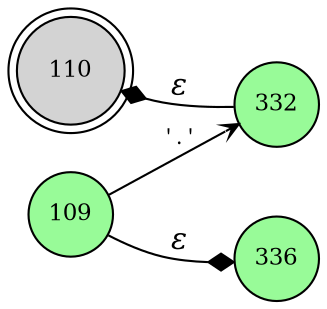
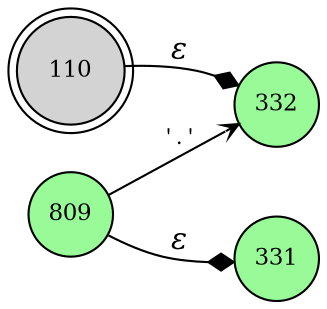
  digraph {
    rankdir=LR
    node [fillcolor=palegreen fixedsize=true fontsize=11 shape=circle style=filled peripheries=1]
    edge [arrowhead=diamond fontname="Times-Italic"]
    n1 [fillcolor=lightgrey label=110 shape=doublecircle width=.6 peripheries=""]
-   n2 [label=336 width=.55]
+   n2 [label=331 width=.55]
    n3 [label=332 width=.55]
-   n4 [label=109 width=.55]
-   n3 -> n1 [label="&epsilon;"]
+   n4 [label=809 width=.55]
+   n1 -> n3 [label="&epsilon;"]
    n4 -> n2 [label="&epsilon;"]
    n4 -> n3 [arrowhead=vee arrowsize=.7 fontname=Courier fontsize=11 label="'.'"]
  }
